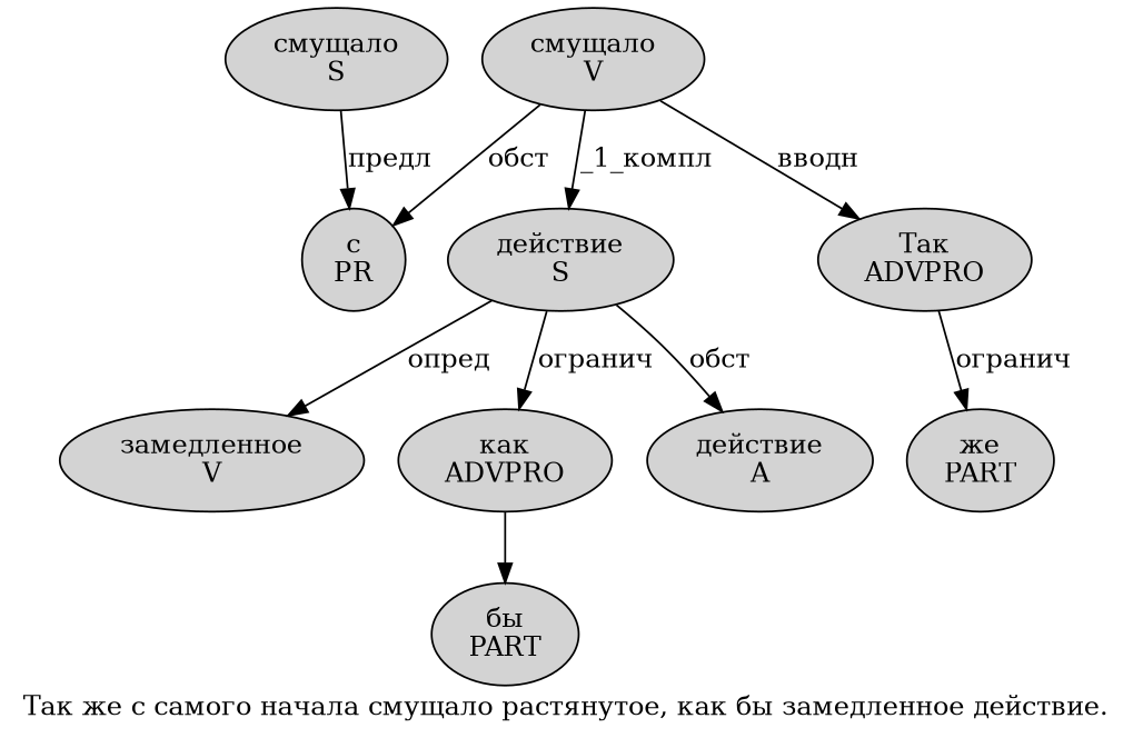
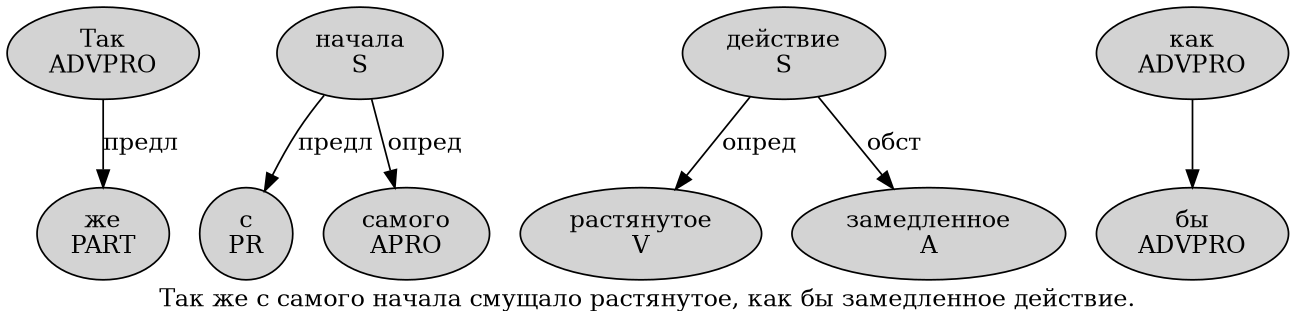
  digraph {
    label="Так же с самого начала смущало растянутое, как бы замедленное действие."
    node [fillcolor=lightgray penwidth=1 shape=ellipse style=filled]
    n1 [label="Так\nADVPRO"]
    n2 [label="же\nPART"]
    n3 [label="с\nPR"]
-   n4 [label="смущало\nS"]
-   n6 [label="смущало\nV"]
+   n4 [label="начала\nS"]
+   n5 [label="самого\nAPRO"]
    n7 [label="действие\nS"]
-   n8 [label="замедленное\nV"]
+   n8 [label="растянутое\nV"]
    n9 [label="как\nADVPRO"]
-   n10 [label="действие\nA"]
-   n11 [label="бы\nPART"]
-   n1 -> n2 [label="огранич"]
+   n10 [label="замедленное\nA"]
+   n11 [label="бы\nADVPRO"]
+   n1 -> n2 [label="предл"]
    n4 -> n3 [label="предл"]
-   n6 -> n1 [label="вводн"]
-   n6 -> n3 [label="обст"]
-   n6 -> n7 [label="_1_компл"]
+   n4 -> n5 [label="опред"]
    n7 -> n8 [label="опред"]
-   n7 -> n9 [label="огранич"]
    n7 -> n10 [label="обст"]
    n9 -> n11
  }
